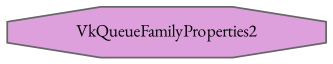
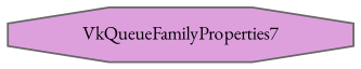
  digraph {
    rankdir=LR
    fontname="EB Garamond"
-   n1 [color=gray40 fillcolor=plum fontname="EB Garamond" fontsize=10 height=0.2 label=VkQueueFamilyProperties2 shape=octagon style=filled width=0.4]
+   n1 [color=gray40 fillcolor=plum fontname="EB Garamond" fontsize=10 height=0.2 label=VkQueueFamilyProperties7 shape=octagon style=filled width=0.4]
  }
